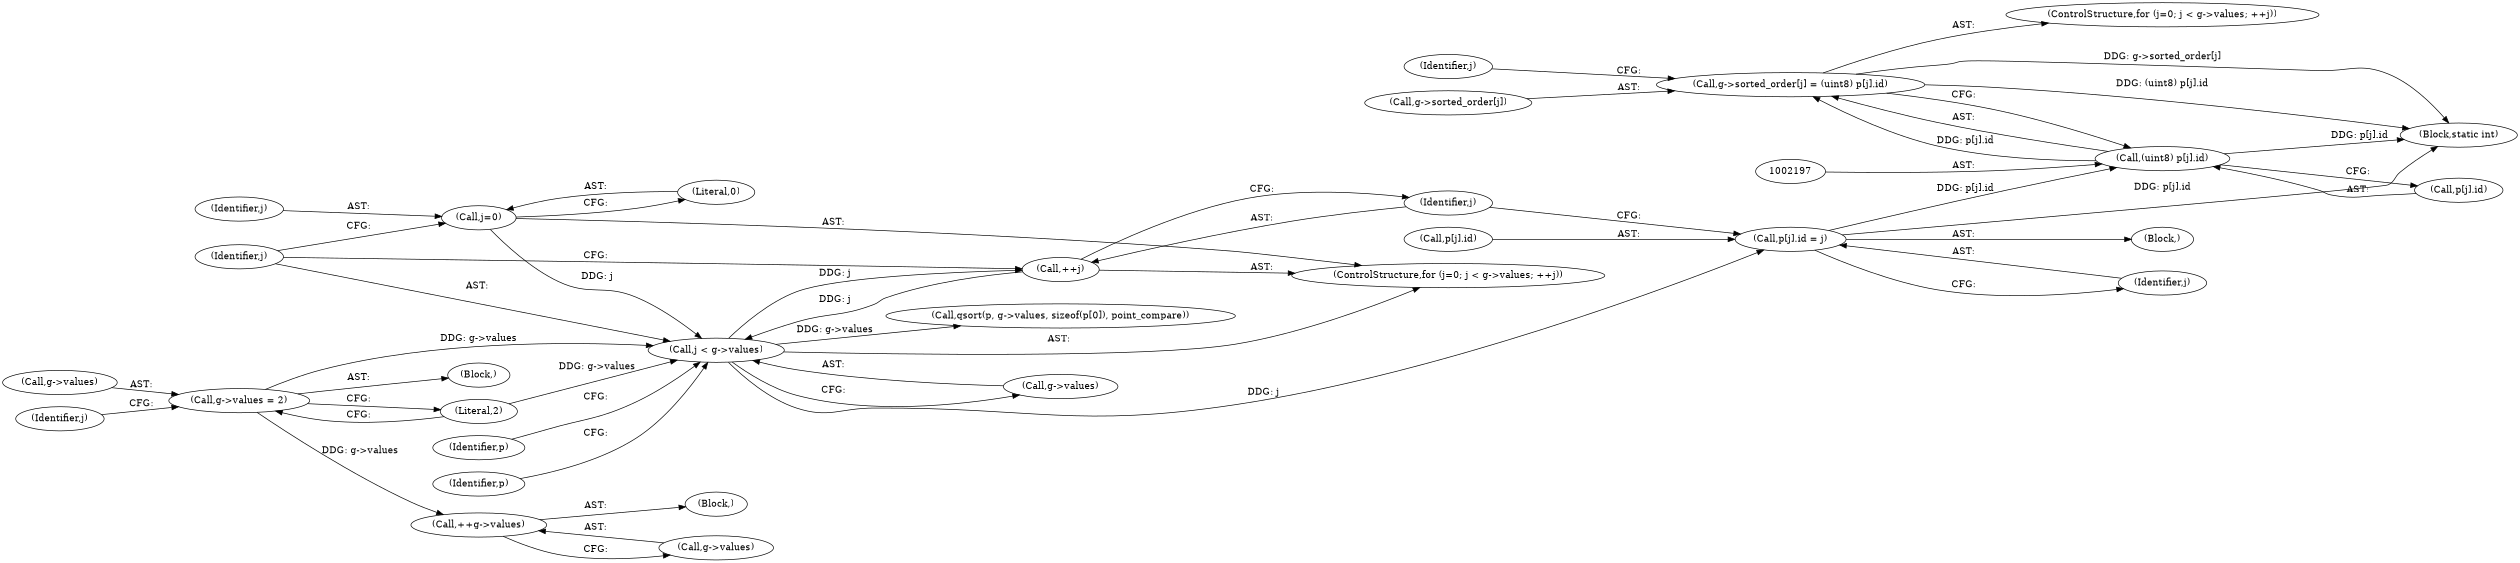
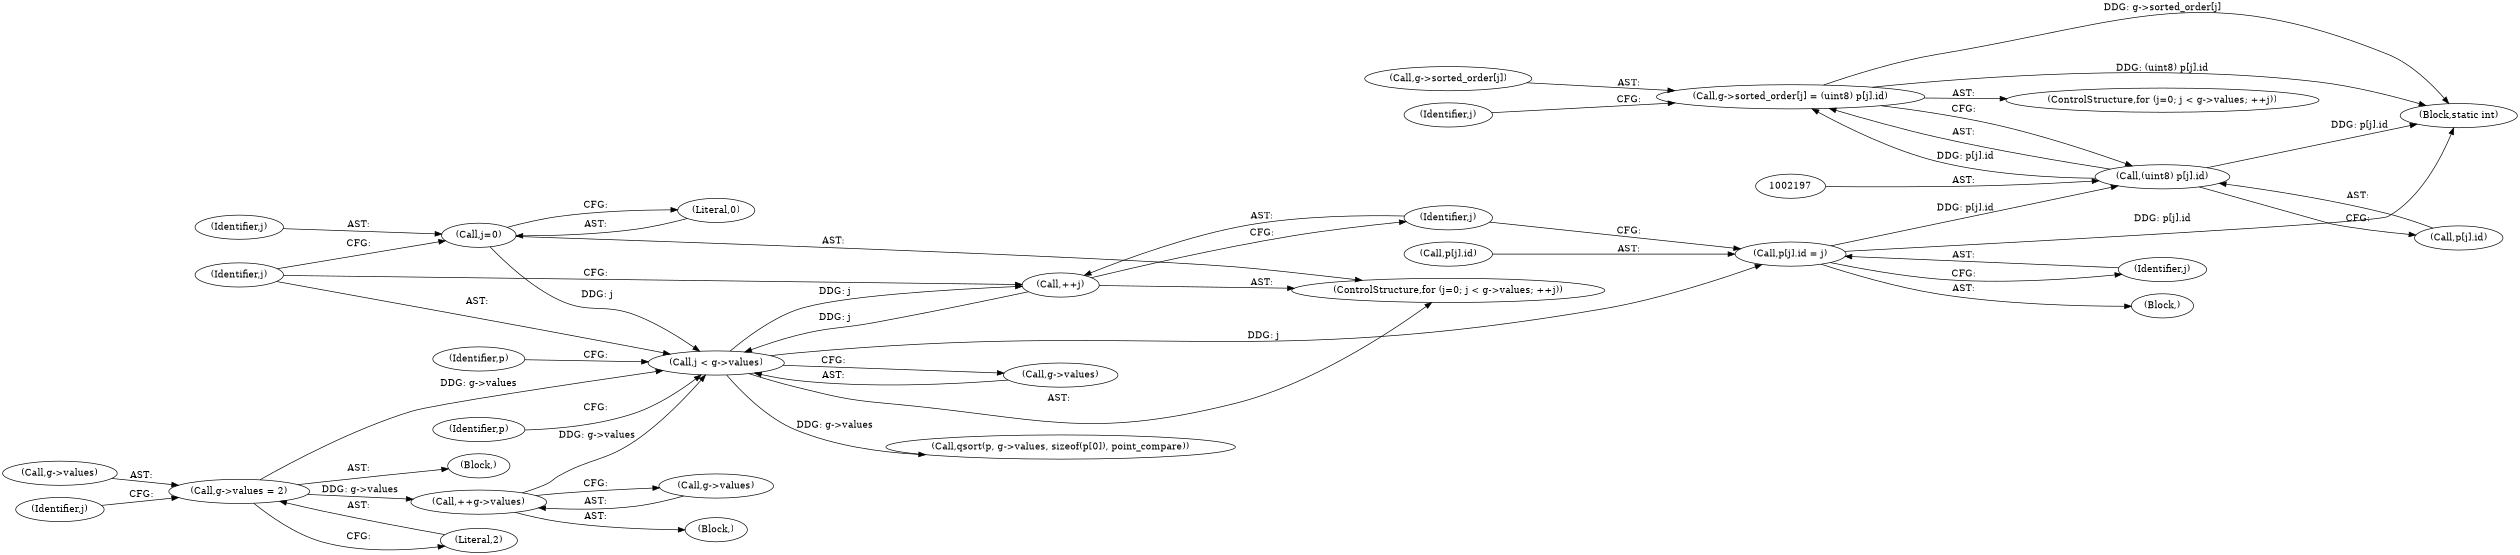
  digraph {
    rankdir=LR
    n1 [label="(Call,g->sorted_order[j] = (uint8) p[j].id)"]
    n2 [label="(Call,(uint8) p[j].id)"]
    n3 [label="(Block,static int)"]
    n4 [label="(ControlStructure,for (j=0; j < g->values; ++j))"]
    n5 [label="(Call,p[j].id)"]
    n6 [label="(Call,p[j].id = j)"]
    n7 [label="(Block,)"]
    n8 [label="(Identifier,j)"]
    n9 [label="(Call,j < g->values)"]
    n10 [label="(Call,++j)"]
    n11 [label="(Call,qsort(p, g->values, sizeof(p[0]), point_compare))"]
    n12 [label="(Call,g->values)"]
    n13 [label="(ControlStructure,for (j=0; j < g->values; ++j))"]
    n14 [label="(Identifier,j)"]
    n15 [label="(Call,j=0)"]
    n16 [label="(Literal,0)"]
    n17 [label="(Call,g->values = 2)"]
    n18 [label="(Call,++g->values)"]
    n19 [label="(Block,)"]
    n20 [label="(Literal,2)"]
    n21 [label="(Block,)"]
    n22 [label="(Call,g->values)"]
    n23 [label="(Identifier,j)"]
    n24 [label="(Call,g->values)"]
    n25 [label="(Identifier,j)"]
    n26 [label="(Identifier,j)"]
    n27 [label="(Identifier,p)"]
    n28 [label="(Call,p[j].id)"]
    n29 [label="(Call,g->sorted_order[j])"]
    n30 [label="(Identifier,j)"]
    n31 [label="(Identifier,p)"]
    1002197
    n1 -> n2 [label="CFG: "]
    n1 -> n3 [label="DDG: g->sorted_order[j]"]
    n1 -> n3 [label="DDG: (uint8) p[j].id"]
    n1 -> n4 [label="AST: "]
    n2 -> n1 [label="AST: "]
    n2 -> n1 [label="DDG: p[j].id"]
    n2 -> n3 [label="DDG: p[j].id"]
    n2 -> n5 [label="CFG: "]
    n5 -> n2 [label="AST: "]
    n6 -> n2 [label="DDG: p[j].id"]
    n6 -> n3 [label="DDG: p[j].id"]
    n6 -> n7 [label="AST: "]
    n6 -> n8 [label="CFG: "]
    n8 -> n6 [label="AST: "]
    n9 -> n6 [label="DDG: j"]
    n9 -> n10 [label="DDG: j"]
    n9 -> n11 [label="DDG: g->values"]
    n9 -> n12 [label="CFG: "]
    n9 -> n13 [label="AST: "]
    n10 -> n9 [label="DDG: j"]
    n10 -> n13 [label="AST: "]
    n10 -> n14 [label="CFG: "]
    n12 -> n9 [label="AST: "]
    n14 -> n6 [label="CFG: "]
    n14 -> n10 [label="AST: "]
    n15 -> n9 [label="DDG: j"]
    n15 -> n13 [label="AST: "]
    n15 -> n16 [label="CFG: "]
    n16 -> n15 [label="AST: "]
    n17 -> n9 [label="DDG: g->values"]
    n17 -> n18 [label="DDG: g->values"]
    n17 -> n19 [label="AST: "]
    n17 -> n20 [label="CFG: "]
-   n20 -> n9 [label="DDG: g->values"]
+   n18 -> n9 [label="DDG: g->values"]
    n18 -> n21 [label="AST: "]
    n18 -> n22 [label="CFG: "]
-   n20 -> n17 [label="CFG: "]
+   n20 -> n17 [label="AST: "]
    n22 -> n18 [label="AST: "]
    n23 -> n1 [label="CFG: "]
    n24 -> n17 [label="AST: "]
    n25 -> n15 [label="AST: "]
    n26 -> n17 [label="CFG: "]
    n27 -> n9 [label="CFG: "]
    n28 -> n6 [label="AST: "]
    n29 -> n1 [label="AST: "]
    n30 -> n9 [label="AST: "]
    n30 -> n10 [label="CFG: "]
    n30 -> n15 [label="CFG: "]
    n31 -> n9 [label="CFG: "]
    1002197 -> n2 [label="AST: "]
  }
